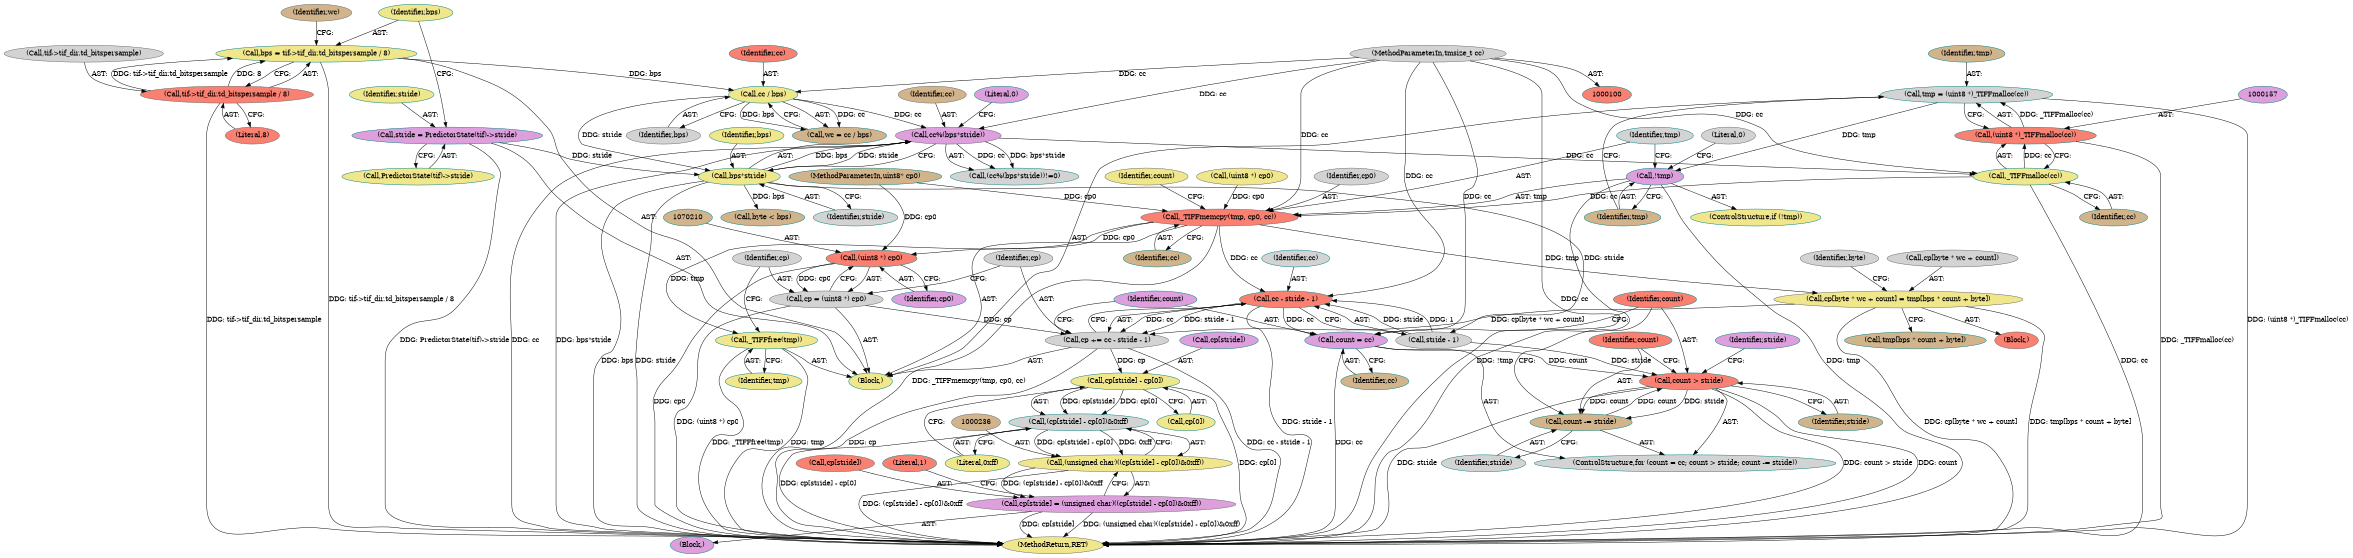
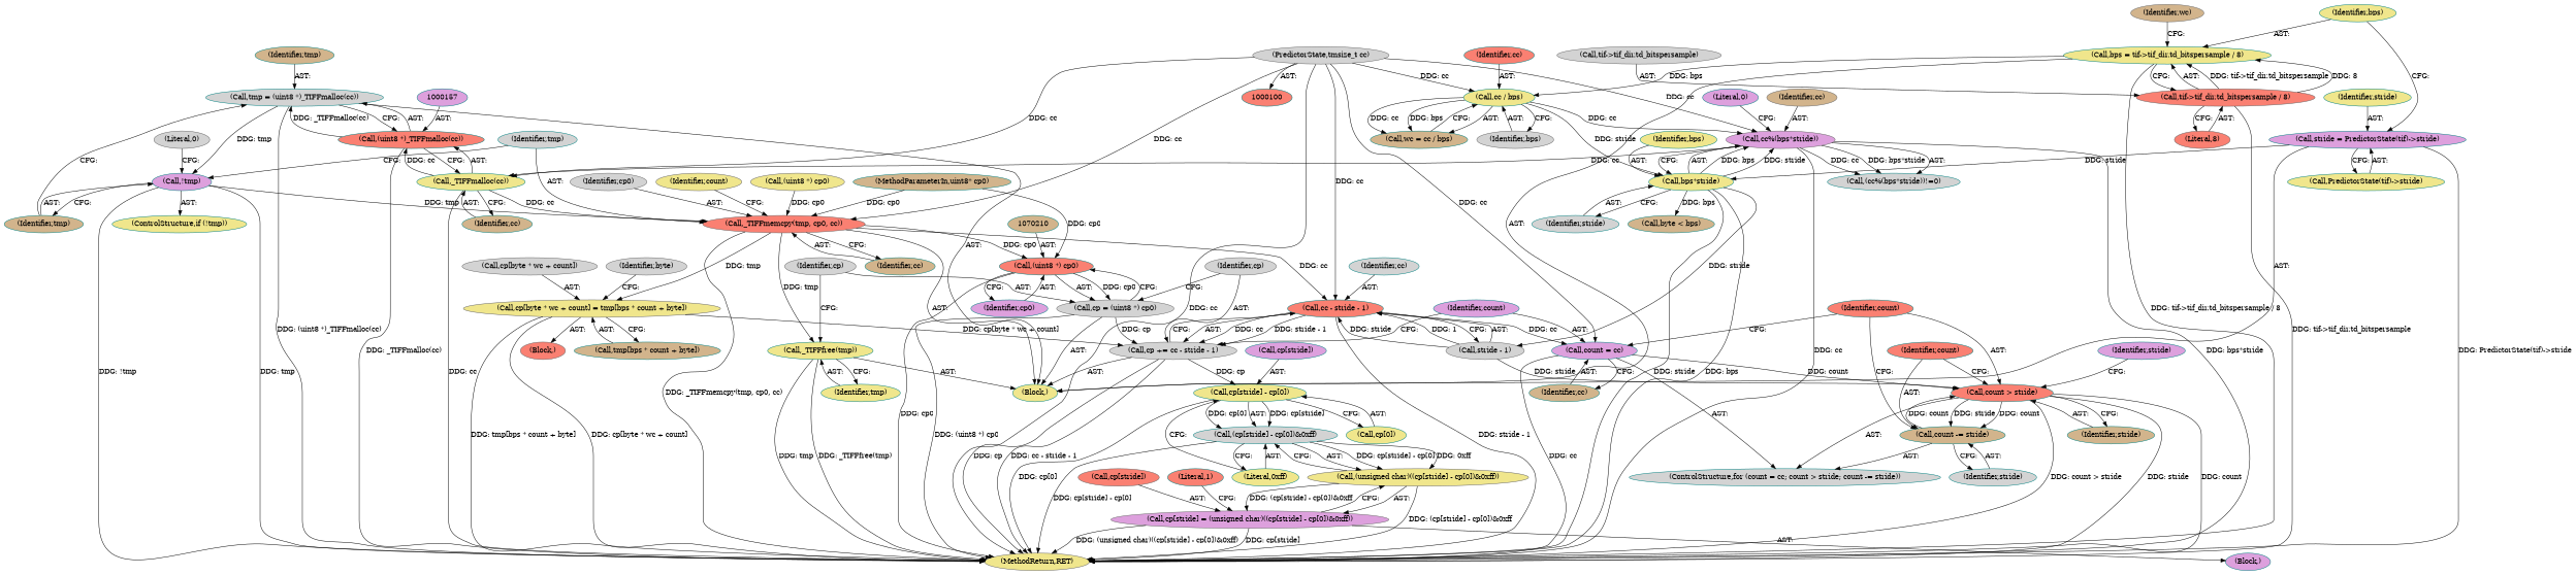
  digraph {
    node [color=teal fillcolor=lightgrey style=filled]
    n1 [label="(Call,tmp = (uint8 *)_TIFFmalloc(cc))"]
    n2 [fillcolor=salmon label="(Call,(uint8 *)_TIFFmalloc(cc))"]
    n3 [fillcolor=plum label="(Call,!tmp)"]
    n4 [color=gray40 fillcolor=khaki label="(MethodReturn,RET)"]
    n5 [fillcolor=khaki label="(Block,)"]
    n6 [fillcolor=khaki label="(Call,_TIFFmalloc(cc))"]
    n7 [color=gray40 fillcolor=salmon label="(Call,_TIFFmemcpy(tmp, cp0, cc))"]
    n8 [fillcolor=tan label="(Identifier,tmp)"]
    n9 [fillcolor=khaki label="(ControlStructure,if (!tmp))"]
    n10 [fillcolor=tan label="(Identifier,cc)"]
    n11 [fillcolor=salmon label="(Call,cc - stride - 1)"]
    n12 [color=gray40 fillcolor=khaki label="(Call,cp[byte * wc + count] = tmp[bps * count + byte])"]
    n13 [fillcolor=khaki label="(Call,_TIFFfree(tmp))"]
    n14 [fillcolor=salmon label="(Call,(uint8 *) cp0)"]
    n15 [fillcolor=tan label="(Identifier,cc)"]
    n16 [color=gray40 fillcolor=plum label="(Call,cc%(bps*stride))"]
    n17 [fillcolor=khaki label="(Call,bps*stride)"]
    n18 [label="(Call,(cc%(bps*stride))!=0)"]
    n19 [fillcolor=tan label="(Call,byte < bps)"]
    n20 [color=gray40 label="(Call,stride - 1)"]
    n21 [label="(Identifier,stride)"]
    n22 [fillcolor=khaki label="(Call,cc / bps)"]
    n23 [fillcolor=tan label="(Call,wc = cc / bps)"]
    n24 [color=gray40 label="(Identifier,bps)"]
-   n25 [color=gray40 label="(MethodParameterIn,tmsize_t cc)"]
+   n25 [color=gray40 label="(PredictorState,tmsize_t cc)"]
    n26 [fillcolor=plum label="(Call,count = cc)"]
    1000100 [fillcolor=salmon]
    n28 [color=gray40 label="(Call,cp += cc - stride - 1)"]
    n29 [fillcolor=salmon label="(Call,count > stride)"]
    n30 [fillcolor=tan label="(Identifier,cc)"]
    n31 [label="(ControlStructure,for (count = cc; count > stride; count -= stride))"]
    n32 [fillcolor=khaki label="(Call,bps = tif->tif_dir.td_bitspersample / 8)"]
    n33 [color=gray40 fillcolor=salmon label="(Call,tif->tif_dir.td_bitspersample / 8)"]
    n34 [color=gray40 fillcolor=salmon label="(Literal,8)"]
    n35 [fillcolor=plum label="(Call,stride = PredictorState(tif)->stride)"]
    n36 [fillcolor=khaki label="(Call,PredictorState(tif)->stride)"]
    n37 [fillcolor=tan label="(Call,tmp[bps * count + byte])"]
    n38 [color=gray40 fillcolor=salmon label="(Block,)"]
    n39 [fillcolor=khaki label="(Identifier,tmp)"]
    n40 [color=gray40 label="(Call,cp = (uint8 *) cp0)"]
    n41 [fillcolor=plum label="(Identifier,cp0)"]
    n42 [fillcolor=khaki label="(Call,cp[stride] - cp[0])"]
    n43 [label="(Call,(cp[stride] - cp[0])&0xff)"]
    n44 [fillcolor=khaki label="(Call,cp[0])"]
    n45 [color=gray40 fillcolor=khaki label="(Call,(unsigned char)((cp[stride] - cp[0])&0xff))"]
    n46 [fillcolor=khaki label="(Literal,0xff)"]
    n47 [color=gray40 fillcolor=plum label="(Call,cp[stride] = (unsigned char)((cp[stride] - cp[0])&0xff))"]
    n48 [fillcolor=plum label="(Block,)"]
    n49 [fillcolor=tan label="(Call,count -= stride)"]
    n50 [fillcolor=tan label="(Identifier,stride)"]
    n51 [label="(Identifier,stride)"]
    n52 [color=gray40 label="(Call,tif->tif_dir.td_bitspersample)"]
    n53 [fillcolor=tan label="(Identifier,tmp)"]
    n54 [fillcolor=plum label="(Identifier,stride)"]
    n55 [color=gray40 fillcolor=tan label="(Identifier,cc)"]
    n56 [label="(Identifier,tmp)"]
    n57 [fillcolor=plum label="(Identifier,count)"]
    n58 [fillcolor=plum label="(Literal,0)"]
    n59 [fillcolor=salmon label="(Identifier,count)"]
    n60 [color=gray40 label="(Identifier,byte)"]
    n61 [color=gray40 fillcolor=tan label="(Identifier,wc)"]
    n62 [fillcolor=khaki label="(Identifier,bps)"]
    n63 [color=gray40 fillcolor=khaki label="(Call,(uint8 *) cp0)"]
    n64 [fillcolor=plum label="(Call,cp[stride])"]
    n65 [fillcolor=salmon label="(Identifier,cc)"]
    n66 [fillcolor=salmon label="(Identifier,count)"]
    n67 [color=gray40 label="(Literal,0)"]
    n68 [fillcolor=khaki label="(Identifier,bps)"]
    n69 [color=gray40 label="(Identifier,cp0)"]
    n70 [fillcolor=tan label="(MethodParameterIn,uint8* cp0)"]
    n71 [fillcolor=salmon label="(Literal,1)"]
    n72 [color=gray40 label="(Call,cp[byte * wc + count])"]
    n73 [color=gray40 label="(Identifier,cp)"]
    n74 [fillcolor=khaki label="(Identifier,stride)"]
    n75 [color=gray40 fillcolor=salmon label="(Call,cp[stride])"]
    n76 [color=gray40 fillcolor=khaki label="(Identifier,count)"]
    n77 [color=gray40 label="(Identifier,cp)"]
    n78 [label="(Identifier,cc)"]
    1000157 [fillcolor=plum]
-   1000236 [color=gray40 fillcolor=tan]
    n81 [fillcolor=tan label=1070210]
    n1 -> n2 [label="CFG: "]
    n1 -> n3 [label="DDG: tmp"]
    n1 -> n4 [label="DDG: (uint8 *)_TIFFmalloc(cc)"]
    n1 -> n5 [label="AST: "]
    n2 -> n1 [label="AST: "]
    n2 -> n1 [label="DDG: _TIFFmalloc(cc)"]
    n2 -> n4 [label="DDG: _TIFFmalloc(cc)"]
    n2 -> n6 [label="CFG: "]
    n3 -> n4 [label="DDG: tmp"]
    n3 -> n4 [label="DDG: !tmp"]
-   n3 -> n7 [label="AST: tmp"]
+   n3 -> n7 [label="DDG: tmp"]
    n3 -> n8 [label="CFG: "]
    n3 -> n9 [label="AST: "]
    n6 -> n2 [label="AST: "]
    n6 -> n2 [label="DDG: cc"]
    n6 -> n4 [label="DDG: cc"]
    n6 -> n7 [label="DDG: cc"]
    n6 -> n10 [label="CFG: "]
    n7 -> n4 [label="DDG: _TIFFmemcpy(tmp, cp0, cc)"]
    n7 -> n5 [label="AST: "]
    n7 -> n11 [label="DDG: cc"]
    n7 -> n12 [label="DDG: tmp"]
    n7 -> n13 [label="DDG: tmp"]
    n7 -> n14 [label="DDG: cp0"]
    n7 -> n15 [label="CFG: "]
    n8 -> n1 [label="CFG: "]
    n8 -> n3 [label="AST: "]
    n10 -> n6 [label="AST: "]
    n11 -> n4 [label="DDG: stride - 1"]
    n11 -> n20 [label="CFG: "]
    n11 -> n26 [label="DDG: cc"]
    n11 -> n28 [label="AST: "]
    n11 -> n28 [label="DDG: cc"]
    n11 -> n28 [label="DDG: stride - 1"]
    n12 -> n4 [label="DDG: cp[byte * wc + count]"]
    n12 -> n4 [label="DDG: tmp[bps * count + byte]"]
    n12 -> n28 [label="DDG: cp[byte * wc + count]"]
    n12 -> n37 [label="CFG: "]
    n12 -> n38 [label="AST: "]
    n13 -> n4 [label="DDG: _TIFFfree(tmp)"]
    n13 -> n4 [label="DDG: tmp"]
    n13 -> n5 [label="AST: "]
    n13 -> n39 [label="CFG: "]
    n14 -> n4 [label="DDG: cp0"]
    n14 -> n40 [label="AST: "]
    n14 -> n40 [label="DDG: cp0"]
    n14 -> n41 [label="CFG: "]
    n15 -> n7 [label="AST: "]
    n16 -> n4 [label="DDG: cc"]
    n16 -> n4 [label="DDG: bps*stride"]
    n16 -> n6 [label="DDG: cc"]
    n16 -> n17 [label="CFG: "]
    n16 -> n18 [label="AST: "]
    n16 -> n18 [label="DDG: cc"]
    n16 -> n18 [label="DDG: bps*stride"]
    n17 -> n4 [label="DDG: stride"]
    n17 -> n4 [label="DDG: bps"]
    n17 -> n16 [label="AST: "]
    n17 -> n16 [label="DDG: bps"]
    n17 -> n16 [label="DDG: stride"]
    n17 -> n19 [label="DDG: bps"]
    n17 -> n20 [label="DDG: stride"]
    n17 -> n21 [label="CFG: "]
    n20 -> n11 [label="AST: "]
    n20 -> n11 [label="DDG: stride"]
    n20 -> n11 [label="DDG: 1"]
    n20 -> n29 [label="DDG: stride"]
    n21 -> n17 [label="AST: "]
    n22 -> n16 [label="DDG: cc"]
    n22 -> n17 [label="DDG: stride"]
    n22 -> n23 [label="AST: "]
    n22 -> n23 [label="DDG: cc"]
    n22 -> n23 [label="DDG: bps"]
    n22 -> n24 [label="CFG: "]
    n23 -> n22 [label="CFG: "]
    n24 -> n22 [label="AST: "]
    n25 -> n4 [label="DDG: cc"]
    n25 -> n6 [label="DDG: cc"]
    n25 -> n7 [label="DDG: cc"]
    n25 -> n11 [label="DDG: cc"]
    n25 -> n16 [label="DDG: cc"]
    n25 -> n22 [label="DDG: cc"]
    n25 -> n26 [label="DDG: cc"]
    n25 -> 1000100 [label="AST: "]
    n26 -> n4 [label="DDG: cc"]
    n26 -> n29 [label="DDG: count"]
    n26 -> n30 [label="CFG: "]
    n26 -> n31 [label="AST: "]
    n28 -> n4 [label="DDG: cc - stride - 1"]
    n28 -> n4 [label="DDG: cp"]
    n28 -> n5 [label="AST: "]
    n28 -> n11 [label="CFG: "]
    n28 -> n42 [label="DDG: cp"]
    n29 -> n4 [label="DDG: stride"]
    n29 -> n4 [label="DDG: count > stride"]
    n29 -> n4 [label="DDG: count"]
    n29 -> n31 [label="AST: "]
    n29 -> n49 [label="DDG: stride"]
    n29 -> n49 [label="DDG: count"]
    n29 -> n50 [label="CFG: "]
    n30 -> n26 [label="AST: "]
    n32 -> n4 [label="DDG: tif->tif_dir.td_bitspersample / 8"]
    n32 -> n5 [label="AST: "]
    n32 -> n22 [label="DDG: bps"]
    n32 -> n33 [label="CFG: "]
    n33 -> n4 [label="DDG: tif->tif_dir.td_bitspersample"]
    n33 -> n32 [label="AST: "]
    n33 -> n32 [label="DDG: tif->tif_dir.td_bitspersample"]
    n33 -> n32 [label="DDG: 8"]
    n33 -> n34 [label="CFG: "]
    n34 -> n33 [label="AST: "]
    n35 -> n4 [label="DDG: PredictorState(tif)->stride"]
    n35 -> n5 [label="AST: "]
    n35 -> n17 [label="DDG: stride"]
    n35 -> n36 [label="CFG: "]
    n36 -> n35 [label="AST: "]
+   n37 -> n12 [label="AST: "]
    n39 -> n13 [label="AST: "]
    n40 -> n4 [label="DDG: (uint8 *) cp0"]
    n40 -> n5 [label="AST: "]
    n40 -> n14 [label="CFG: "]
    n40 -> n28 [label="DDG: cp"]
    n41 -> n14 [label="AST: "]
    n42 -> n4 [label="DDG: cp[0]"]
    n42 -> n43 [label="AST: "]
    n42 -> n43 [label="DDG: cp[stride]"]
    n42 -> n43 [label="DDG: cp[0]"]
    n42 -> n44 [label="CFG: "]
    n43 -> n4 [label="DDG: cp[stride] - cp[0]"]
    n43 -> n45 [label="AST: "]
    n43 -> n45 [label="DDG: cp[stride] - cp[0]"]
    n43 -> n45 [label="DDG: 0xff"]
    n43 -> n46 [label="CFG: "]
    n44 -> n42 [label="AST: "]
    n45 -> n4 [label="DDG: (cp[stride] - cp[0])&0xff"]
    n45 -> n43 [label="CFG: "]
    n45 -> n47 [label="AST: "]
    n45 -> n47 [label="DDG: (cp[stride] - cp[0])&0xff"]
    n46 -> n42 [label="CFG: "]
    n46 -> n43 [label="AST: "]
    n47 -> n4 [label="DDG: cp[stride]"]
    n47 -> n4 [label="DDG: (unsigned char)((cp[stride] - cp[0])&0xff)"]
    n47 -> n45 [label="CFG: "]
    n47 -> n48 [label="AST: "]
    n49 -> n29 [label="DDG: count"]
    n49 -> n31 [label="AST: "]
    n49 -> n51 [label="CFG: "]
    n50 -> n29 [label="AST: "]
    n51 -> n49 [label="AST: "]
    n52 -> n33 [label="AST: "]
    n53 -> n1 [label="AST: "]
    n54 -> n29 [label="CFG: "]
    n55 -> n16 [label="AST: "]
    n56 -> n3 [label="CFG: "]
    n56 -> n7 [label="AST: "]
    n57 -> n26 [label="AST: "]
    n57 -> n28 [label="CFG: "]
    n58 -> n16 [label="CFG: "]
    n59 -> n26 [label="CFG: "]
    n59 -> n29 [label="AST: "]
    n59 -> n49 [label="CFG: "]
    n60 -> n12 [label="CFG: "]
    n61 -> n32 [label="CFG: "]
    n62 -> n17 [label="AST: "]
    n63 -> n7 [label="DDG: cp0"]
    n64 -> n42 [label="AST: "]
    n65 -> n22 [label="AST: "]
    n66 -> n29 [label="CFG: "]
    n66 -> n49 [label="AST: "]
    n67 -> n3 [label="CFG: "]
    n68 -> n32 [label="AST: "]
    n68 -> n35 [label="CFG: "]
    n69 -> n7 [label="AST: "]
    n70 -> n7 [label="DDG: cp0"]
    n70 -> n14 [label="DDG: cp0"]
    n71 -> n47 [label="CFG: "]
    n72 -> n12 [label="AST: "]
    n73 -> n28 [label="AST: "]
    n73 -> n40 [label="CFG: "]
    n74 -> n35 [label="AST: "]
    n75 -> n47 [label="AST: "]
    n76 -> n7 [label="CFG: "]
    n77 -> n13 [label="CFG: "]
    n77 -> n40 [label="AST: "]
    n78 -> n11 [label="AST: "]
    1000157 -> n2 [label="AST: "]
-   1000236 -> n45 [label="AST: "]
    n81 -> n14 [label="AST: "]
  }
